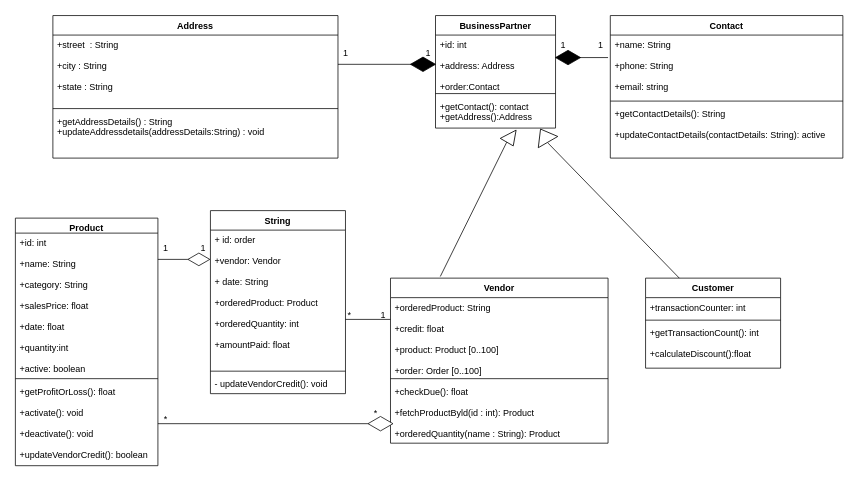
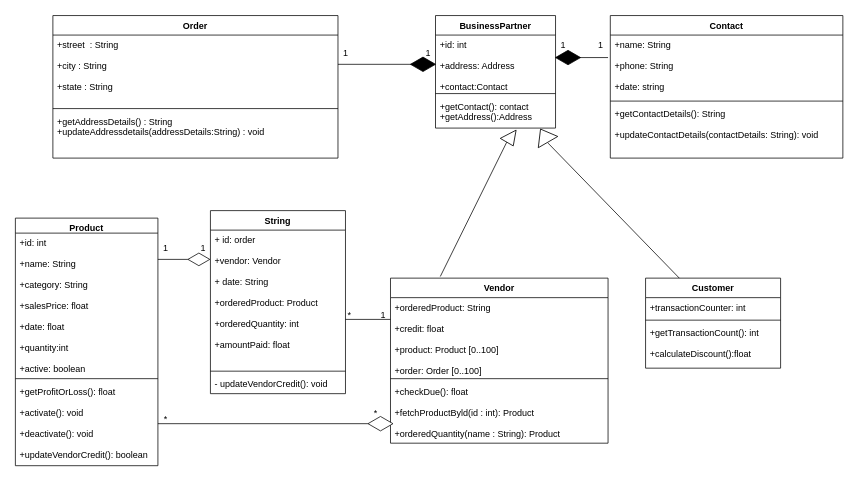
  <mxCell id="0" />
  <mxCell id="1" parent="0" />
- <mxCell id="2" value="Address" style="swimlane;fontStyle=1;align=center;verticalAlign=top;childLayout=stackLayout;horizontal=1;startSize=26;horizontalStack=0;resizeParent=1;resizeParentMax=0;resizeLast=0;collapsible=1;marginBottom=0;" vertex="1" parent="1"><mxGeometry x="70" y="20" width="380" height="190" as="geometry" /></mxCell>
+ <mxCell id="2" value="Order" style="swimlane;fontStyle=1;align=center;verticalAlign=top;childLayout=stackLayout;horizontal=1;startSize=26;horizontalStack=0;resizeParent=1;resizeParentMax=0;resizeLast=0;collapsible=1;marginBottom=0;" vertex="1" parent="1"><mxGeometry x="70" y="20" width="380" height="190" as="geometry" /></mxCell>
  <mxCell id="3" value="+street  : String&#10;&#10;+city : String&#10;&#10;+state : String&#10;" style="text;strokeColor=none;fillColor=none;align=left;verticalAlign=top;spacingLeft=4;spacingRight=4;overflow=hidden;rotatable=0;points=[[0,0.5],[1,0.5]];portConstraint=eastwest;" vertex="1" parent="2"><mxGeometry y="26" width="380" height="94" as="geometry" /></mxCell>
  <mxCell id="4" value="" style="line;strokeWidth=1;fillColor=none;align=left;verticalAlign=middle;spacingTop=-1;spacingLeft=3;spacingRight=3;rotatable=0;labelPosition=right;points=[];portConstraint=eastwest;" vertex="1" parent="2"><mxGeometry y="120" width="380" height="8" as="geometry" /></mxCell>
  <mxCell id="5" value="+getAddressDetails() : String&#10;+updateAddressdetails(addressDetails:String) : void" style="text;strokeColor=none;fillColor=none;align=left;verticalAlign=top;spacingLeft=4;spacingRight=4;overflow=hidden;rotatable=0;points=[[0,0.5],[1,0.5]];portConstraint=eastwest;" vertex="1" parent="2"><mxGeometry y="128" width="380" height="62" as="geometry" /></mxCell>
  <mxCell id="6" value="Product" style="swimlane;fontStyle=1;align=center;verticalAlign=top;childLayout=stackLayout;horizontal=1;startSize=20;horizontalStack=0;resizeParent=1;resizeParentMax=0;resizeLast=0;collapsible=1;marginBottom=0;" vertex="1" parent="1"><mxGeometry x="20" y="290" width="190" height="330" as="geometry" /></mxCell>
  <mxCell id="7" value="+id: int&#10;&#10;+name: String&#10;&#10;+category: String&#10;&#10;+salesPrice: float&#10;&#10;+date: float&#10;&#10;+quantity:int&#10;&#10;+active: boolean&#10;" style="text;strokeColor=none;fillColor=none;align=left;verticalAlign=top;spacingLeft=4;spacingRight=4;overflow=hidden;rotatable=0;points=[[0,0.5],[1,0.5]];portConstraint=eastwest;" vertex="1" parent="6"><mxGeometry y="20" width="190" height="190" as="geometry" /></mxCell>
  <mxCell id="8" value="" style="line;strokeWidth=1;fillColor=none;align=left;verticalAlign=middle;spacingTop=-1;spacingLeft=3;spacingRight=3;rotatable=0;labelPosition=right;points=[];portConstraint=eastwest;" vertex="1" parent="6"><mxGeometry y="210" width="190" height="8" as="geometry" /></mxCell>
  <mxCell id="9" value="+getProfitOrLoss(): float&#10;&#10;+activate(): void&#10;&#10;+deactivate(): void&#10;&#10;+updateVendorCredit(): boolean&#10;" style="text;strokeColor=none;fillColor=none;align=left;verticalAlign=top;spacingLeft=4;spacingRight=4;overflow=hidden;rotatable=0;points=[[0,0.5],[1,0.5]];portConstraint=eastwest;" vertex="1" parent="6"><mxGeometry y="218" width="190" height="112" as="geometry" /></mxCell>
  <mxCell id="10" value="" style="html=1;whiteSpace=wrap;aspect=fixed;shape=isoRectangle;fillColor=#FFFFFF;" vertex="1" parent="1"><mxGeometry x="250" y="336.25" width="29.16" height="17.5" as="geometry" /></mxCell>
  <mxCell id="11" value="String" style="swimlane;fontStyle=1;align=center;verticalAlign=top;childLayout=stackLayout;horizontal=1;startSize=26;horizontalStack=0;resizeParent=1;resizeParentMax=0;resizeLast=0;collapsible=1;marginBottom=0;strokeColor=#000000;fillColor=#FFFFFF;" vertex="1" parent="1"><mxGeometry x="280" y="280" width="180" height="244" as="geometry" /></mxCell>
  <mxCell id="12" value="+ id: order&#10;&#10;+vendor: Vendor&#10;&#10;+ date: String&#10;&#10;+orderedProduct: Product&#10;&#10;+orderedQuantity: int&#10;&#10;+amountPaid: float" style="text;strokeColor=none;fillColor=none;align=left;verticalAlign=top;spacingLeft=4;spacingRight=4;overflow=hidden;rotatable=0;points=[[0,0.5],[1,0.5]];portConstraint=eastwest;" vertex="1" parent="11"><mxGeometry y="26" width="180" height="184" as="geometry" /></mxCell>
  <mxCell id="13" value="" style="line;strokeWidth=1;fillColor=none;align=left;verticalAlign=middle;spacingTop=-1;spacingLeft=3;spacingRight=3;rotatable=0;labelPosition=right;points=[];portConstraint=eastwest;" vertex="1" parent="11"><mxGeometry y="210" width="180" height="8" as="geometry" /></mxCell>
  <mxCell id="14" value="- updateVendorCredit(): void" style="text;strokeColor=none;fillColor=none;align=left;verticalAlign=top;spacingLeft=4;spacingRight=4;overflow=hidden;rotatable=0;points=[[0,0.5],[1,0.5]];portConstraint=eastwest;" vertex="1" parent="11"><mxGeometry y="218" width="180" height="26" as="geometry" /></mxCell>
  <mxCell id="15" value="1" style="text;html=1;align=center;verticalAlign=middle;resizable=0;points=[];autosize=1;strokeColor=none;" vertex="1" parent="1"><mxGeometry x="210" y="320" width="20" height="20" as="geometry" /></mxCell>
  <mxCell id="16" value="1" style="text;html=1;align=center;verticalAlign=middle;resizable=0;points=[];autosize=1;strokeColor=none;" vertex="1" parent="1"><mxGeometry x="260" y="320" width="20" height="20" as="geometry" /></mxCell>
  <mxCell id="17" value="BusinessPartner" style="swimlane;fontStyle=1;align=center;verticalAlign=top;childLayout=stackLayout;horizontal=1;startSize=26;horizontalStack=0;resizeParent=1;resizeParentMax=0;resizeLast=0;collapsible=1;marginBottom=0;strokeColor=#000000;fillColor=#FFFFFF;" vertex="1" parent="1"><mxGeometry x="580" y="20" width="160" height="150" as="geometry" /></mxCell>
- <mxCell id="18" value="+id: int&#10;&#10;+address: Address&#10;&#10;+order:Contact" style="text;strokeColor=none;fillColor=none;align=left;verticalAlign=top;spacingLeft=4;spacingRight=4;overflow=hidden;rotatable=0;points=[[0,0.5],[1,0.5]];portConstraint=eastwest;" vertex="1" parent="17"><mxGeometry y="26" width="160" height="74" as="geometry" /></mxCell>
+ <mxCell id="18" value="+id: int&#10;&#10;+address: Address&#10;&#10;+contact:Contact" style="text;strokeColor=none;fillColor=none;align=left;verticalAlign=top;spacingLeft=4;spacingRight=4;overflow=hidden;rotatable=0;points=[[0,0.5],[1,0.5]];portConstraint=eastwest;" vertex="1" parent="17"><mxGeometry y="26" width="160" height="74" as="geometry" /></mxCell>
  <mxCell id="19" value="" style="line;strokeWidth=1;fillColor=none;align=left;verticalAlign=middle;spacingTop=-1;spacingLeft=3;spacingRight=3;rotatable=0;labelPosition=right;points=[];portConstraint=eastwest;" vertex="1" parent="17"><mxGeometry y="100" width="160" height="8" as="geometry" /></mxCell>
  <mxCell id="20" value="+getContact(): contact&#10;+getAddress():Address" style="text;strokeColor=none;fillColor=none;align=left;verticalAlign=top;spacingLeft=4;spacingRight=4;overflow=hidden;rotatable=0;points=[[0,0.5],[1,0.5]];portConstraint=eastwest;" vertex="1" parent="17"><mxGeometry y="108" width="160" height="42" as="geometry" /></mxCell>
  <mxCell id="21" value="" style="line;strokeWidth=1;rotatable=0;dashed=0;labelPosition=right;align=left;verticalAlign=middle;spacingTop=0;spacingLeft=6;points=[];portConstraint=eastwest;fillColor=#FFFFFF;" vertex="1" parent="1"><mxGeometry x="450" y="80" width="120" height="10" as="geometry" /></mxCell>
  <mxCell id="22" value="" style="html=1;whiteSpace=wrap;aspect=fixed;shape=isoRectangle;strokeColor=#000000;fillColor=#000000;" vertex="1" parent="1"><mxGeometry x="546.67" y="75" width="33.33" height="20" as="geometry" /></mxCell>
  <mxCell id="23" value="1" style="text;html=1;align=center;verticalAlign=middle;resizable=0;points=[];autosize=1;strokeColor=none;" vertex="1" parent="1"><mxGeometry x="450" y="60" width="20" height="20" as="geometry" /></mxCell>
  <mxCell id="24" value="1" style="text;html=1;align=center;verticalAlign=middle;resizable=0;points=[];autosize=1;strokeColor=none;" vertex="1" parent="1"><mxGeometry x="560" y="60" width="20" height="20" as="geometry" /></mxCell>
  <mxCell id="25" value="Vendor" style="swimlane;fontStyle=1;align=center;verticalAlign=top;childLayout=stackLayout;horizontal=1;startSize=26;horizontalStack=0;resizeParent=1;resizeParentMax=0;resizeLast=0;collapsible=1;marginBottom=0;strokeColor=#000000;fillColor=#FFFFFF;" vertex="1" parent="1"><mxGeometry x="520" y="370" width="290" height="220" as="geometry" /></mxCell>
  <mxCell id="26" value="+orderedProduct: String&#10;&#10;+credit: float&#10;&#10;+product: Product [0..100]&#10;&#10;+order: Order [0..100]" style="text;strokeColor=none;fillColor=none;align=left;verticalAlign=top;spacingLeft=4;spacingRight=4;overflow=hidden;rotatable=0;points=[[0,0.5],[1,0.5]];portConstraint=eastwest;" vertex="1" parent="25"><mxGeometry y="26" width="290" height="104" as="geometry" /></mxCell>
  <mxCell id="27" value="" style="line;strokeWidth=1;fillColor=none;align=left;verticalAlign=middle;spacingTop=-1;spacingLeft=3;spacingRight=3;rotatable=0;labelPosition=right;points=[];portConstraint=eastwest;" vertex="1" parent="25"><mxGeometry y="130" width="290" height="8" as="geometry" /></mxCell>
  <mxCell id="28" value="+checkDue(): float&#10;&#10;+fetchProductByld(id : int): Product&#10;&#10;+orderedQuantity(name : String): Product" style="text;strokeColor=none;fillColor=none;align=left;verticalAlign=top;spacingLeft=4;spacingRight=4;overflow=hidden;rotatable=0;points=[[0,0.5],[1,0.5]];portConstraint=eastwest;" vertex="1" parent="25"><mxGeometry y="138" width="290" height="82" as="geometry" /></mxCell>
  <mxCell id="29" value="" style="line;strokeWidth=1;fillColor=none;align=left;verticalAlign=middle;spacingTop=-1;spacingLeft=3;spacingRight=3;rotatable=0;labelPosition=right;points=[];portConstraint=eastwest;" vertex="1" parent="1"><mxGeometry x="210" y="560" width="280" height="8" as="geometry" /></mxCell>
  <mxCell id="30" value="" style="line;strokeWidth=1;fillColor=none;align=left;verticalAlign=middle;spacingTop=-1;spacingLeft=3;spacingRight=3;rotatable=0;labelPosition=right;points=[];portConstraint=eastwest;" vertex="1" parent="1"><mxGeometry x="210" y="341" width="40" height="8" as="geometry" /></mxCell>
  <mxCell id="31" value="" style="html=1;whiteSpace=wrap;aspect=fixed;shape=isoRectangle;strokeColor=#000000;fillColor=#FFFFFF;" vertex="1" parent="1"><mxGeometry x="490" y="554" width="33.33" height="20" as="geometry" /></mxCell>
  <mxCell id="32" value="*" style="text;html=1;align=center;verticalAlign=middle;resizable=0;points=[];autosize=1;strokeColor=none;" vertex="1" parent="1"><mxGeometry x="210" y="548" width="20" height="20" as="geometry" /></mxCell>
  <mxCell id="33" value="*" style="text;html=1;align=center;verticalAlign=middle;resizable=0;points=[];autosize=1;strokeColor=none;" vertex="1" parent="1"><mxGeometry x="490" y="540" width="20" height="20" as="geometry" /></mxCell>
  <mxCell id="34" value="" style="line;strokeWidth=1;rotatable=0;dashed=0;labelPosition=right;align=left;verticalAlign=middle;spacingTop=0;spacingLeft=6;points=[];portConstraint=eastwest;fillColor=#FFFFFF;" vertex="1" parent="1"><mxGeometry x="460" y="420" width="60" height="10" as="geometry" /></mxCell>
  <mxCell id="35" value="*" style="text;html=1;align=center;verticalAlign=middle;resizable=0;points=[];autosize=1;strokeColor=none;" vertex="1" parent="1"><mxGeometry x="455" y="410" width="20" height="20" as="geometry" /></mxCell>
  <mxCell id="36" value="1" style="text;html=1;align=center;verticalAlign=middle;resizable=0;points=[];autosize=1;strokeColor=none;" vertex="1" parent="1"><mxGeometry x="500" y="410" width="20" height="20" as="geometry" /></mxCell>
  <mxCell id="37" value="Customer" style="swimlane;fontStyle=1;align=center;verticalAlign=top;childLayout=stackLayout;horizontal=1;startSize=26;horizontalStack=0;resizeParent=1;resizeParentMax=0;resizeLast=0;collapsible=1;marginBottom=0;strokeColor=#000000;fillColor=#FFFFFF;" vertex="1" parent="1"><mxGeometry x="860" y="370" width="180" height="120" as="geometry" /></mxCell>
  <mxCell id="38" value="+transactionCounter: int" style="text;strokeColor=none;fillColor=none;align=left;verticalAlign=top;spacingLeft=4;spacingRight=4;overflow=hidden;rotatable=0;points=[[0,0.5],[1,0.5]];portConstraint=eastwest;" vertex="1" parent="37"><mxGeometry y="26" width="180" height="26" as="geometry" /></mxCell>
  <mxCell id="39" value="" style="line;strokeWidth=1;fillColor=none;align=left;verticalAlign=middle;spacingTop=-1;spacingLeft=3;spacingRight=3;rotatable=0;labelPosition=right;points=[];portConstraint=eastwest;" vertex="1" parent="37"><mxGeometry y="52" width="180" height="8" as="geometry" /></mxCell>
  <mxCell id="40" value="+getTransactionCount(): int&#10;&#10;+calculateDiscount():float" style="text;strokeColor=none;fillColor=none;align=left;verticalAlign=top;spacingLeft=4;spacingRight=4;overflow=hidden;rotatable=0;points=[[0,0.5],[1,0.5]];portConstraint=eastwest;" vertex="1" parent="37"><mxGeometry y="60" width="180" height="60" as="geometry" /></mxCell>
  <mxCell id="41" value="" style="endArrow=none;html=1;exitX=0.229;exitY=-0.01;exitDx=0;exitDy=0;exitPerimeter=0;entryX=0.5;entryY=1;entryDx=0;entryDy=0;entryPerimeter=0;" edge="1" parent="1" source="25" target="42"><mxGeometry width="50" height="50" relative="1" as="geometry"><mxPoint x="635" y="230" as="sourcePoint" /><mxPoint x="680" y="200" as="targetPoint" /></mxGeometry></mxCell>
  <mxCell id="42" value="" style="verticalLabelPosition=bottom;verticalAlign=top;html=1;shape=mxgraph.basic.acute_triangle;dx=0.64;strokeColor=#000000;fillColor=#FFFFFF;rotation=30;" vertex="1" parent="1"><mxGeometry x="670" y="170" width="20" height="20.06" as="geometry" /></mxCell>
  <mxCell id="43" value="" style="endArrow=none;html=1;entryX=0.25;entryY=0;entryDx=0;entryDy=0;" edge="1" parent="1" target="37"><mxGeometry width="50" height="50" relative="1" as="geometry"><mxPoint x="730" y="190" as="sourcePoint" /><mxPoint x="880" y="240" as="targetPoint" /><Array as="points" /></mxGeometry></mxCell>
  <mxCell id="44" value="" style="verticalLabelPosition=bottom;verticalAlign=top;html=1;shape=mxgraph.basic.acute_triangle;dx=0.5;strokeColor=#000000;fillColor=#FFFFFF;rotation=-30;" vertex="1" parent="1"><mxGeometry x="710" y="170" width="30" height="20" as="geometry" /></mxCell>
  <mxCell id="45" value="Contact" style="swimlane;fontStyle=1;align=center;verticalAlign=top;childLayout=stackLayout;horizontal=1;startSize=26;horizontalStack=0;resizeParent=1;resizeParentMax=0;resizeLast=0;collapsible=1;marginBottom=0;strokeColor=#000000;fillColor=#FFFFFF;" vertex="1" parent="1"><mxGeometry x="813" y="20" width="310" height="190" as="geometry" /></mxCell>
- <mxCell id="46" value="+name: String&#10;&#10;+phone: String&#10;&#10;+email: string" style="text;strokeColor=none;fillColor=none;align=left;verticalAlign=top;spacingLeft=4;spacingRight=4;overflow=hidden;rotatable=0;points=[[0,0.5],[1,0.5]];portConstraint=eastwest;" vertex="1" parent="45"><mxGeometry y="26" width="310" height="84" as="geometry" /></mxCell>
+ <mxCell id="46" value="+name: String&#10;&#10;+phone: String&#10;&#10;+date: string" style="text;strokeColor=none;fillColor=none;align=left;verticalAlign=top;spacingLeft=4;spacingRight=4;overflow=hidden;rotatable=0;points=[[0,0.5],[1,0.5]];portConstraint=eastwest;" vertex="1" parent="45"><mxGeometry y="26" width="310" height="84" as="geometry" /></mxCell>
  <mxCell id="47" value="" style="line;strokeWidth=1;fillColor=none;align=left;verticalAlign=middle;spacingTop=-1;spacingLeft=3;spacingRight=3;rotatable=0;labelPosition=right;points=[];portConstraint=eastwest;" vertex="1" parent="45"><mxGeometry y="110" width="310" height="8" as="geometry" /></mxCell>
- <mxCell id="48" value="+getContactDetails(): String&#10;&#10;+updateContactDetails(contactDetails: String): active" style="text;strokeColor=none;fillColor=none;align=left;verticalAlign=top;spacingLeft=4;spacingRight=4;overflow=hidden;rotatable=0;points=[[0,0.5],[1,0.5]];portConstraint=eastwest;" vertex="1" parent="45"><mxGeometry y="118" width="310" height="72" as="geometry" /></mxCell>
+ <mxCell id="48" value="+getContactDetails(): String&#10;&#10;+updateContactDetails(contactDetails: String): void" style="text;strokeColor=none;fillColor=none;align=left;verticalAlign=top;spacingLeft=4;spacingRight=4;overflow=hidden;rotatable=0;points=[[0,0.5],[1,0.5]];portConstraint=eastwest;" vertex="1" parent="45"><mxGeometry y="118" width="310" height="72" as="geometry" /></mxCell>
  <mxCell id="49" value="" style="line;strokeWidth=1;fillColor=none;align=left;verticalAlign=middle;spacingTop=-1;spacingLeft=3;spacingRight=3;rotatable=0;labelPosition=right;points=[];portConstraint=eastwest;" vertex="1" parent="1"><mxGeometry x="770" y="72" width="40" height="8" as="geometry" /></mxCell>
  <mxCell id="50" value="" style="html=1;whiteSpace=wrap;aspect=fixed;shape=isoRectangle;strokeColor=#000000;fillColor=#000000;" vertex="1" parent="1"><mxGeometry x="740" y="66" width="33.33" height="20" as="geometry" /></mxCell>
  <mxCell id="51" value="1" style="text;html=1;align=center;verticalAlign=middle;resizable=0;points=[];autosize=1;strokeColor=none;" vertex="1" parent="1"><mxGeometry x="740" y="50" width="20" height="20" as="geometry" /></mxCell>
  <mxCell id="52" value="1" style="text;html=1;align=center;verticalAlign=middle;resizable=0;points=[];autosize=1;strokeColor=none;" vertex="1" parent="1"><mxGeometry x="790" y="50" width="20" height="20" as="geometry" /></mxCell>
